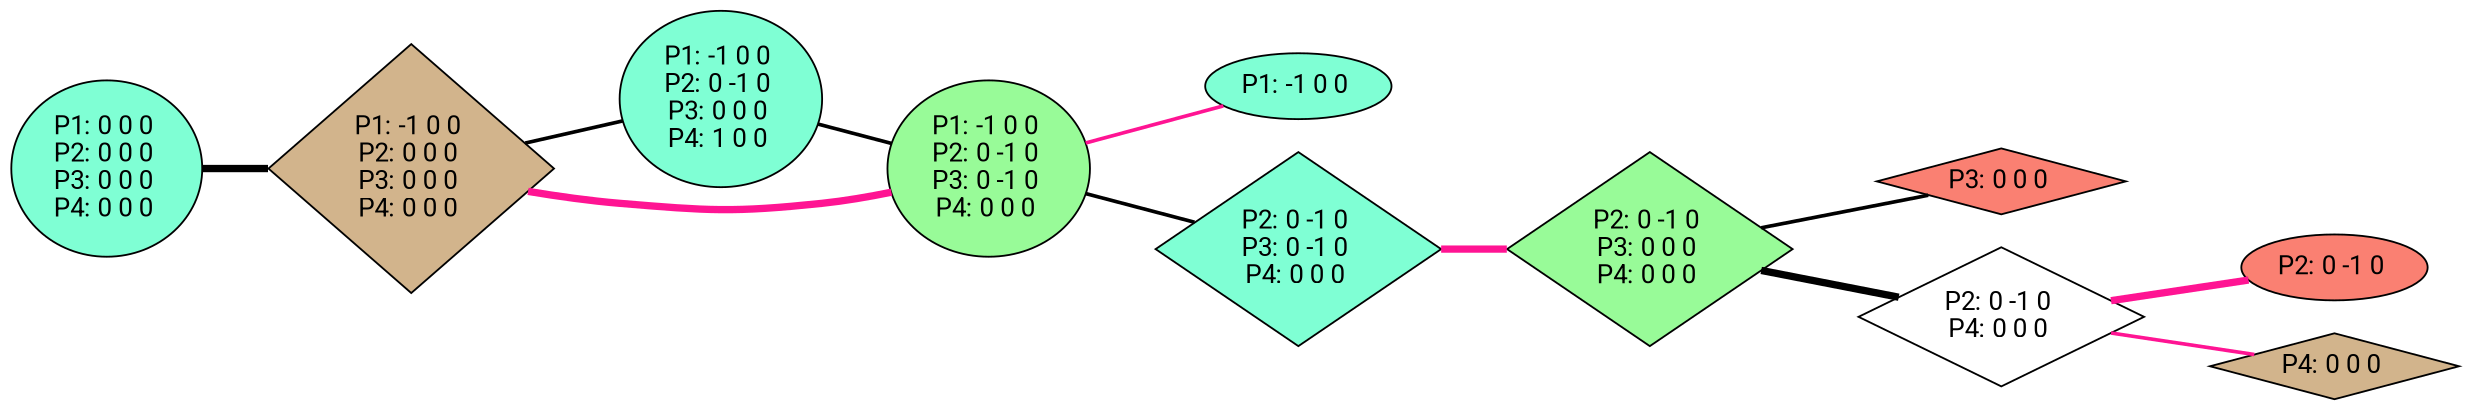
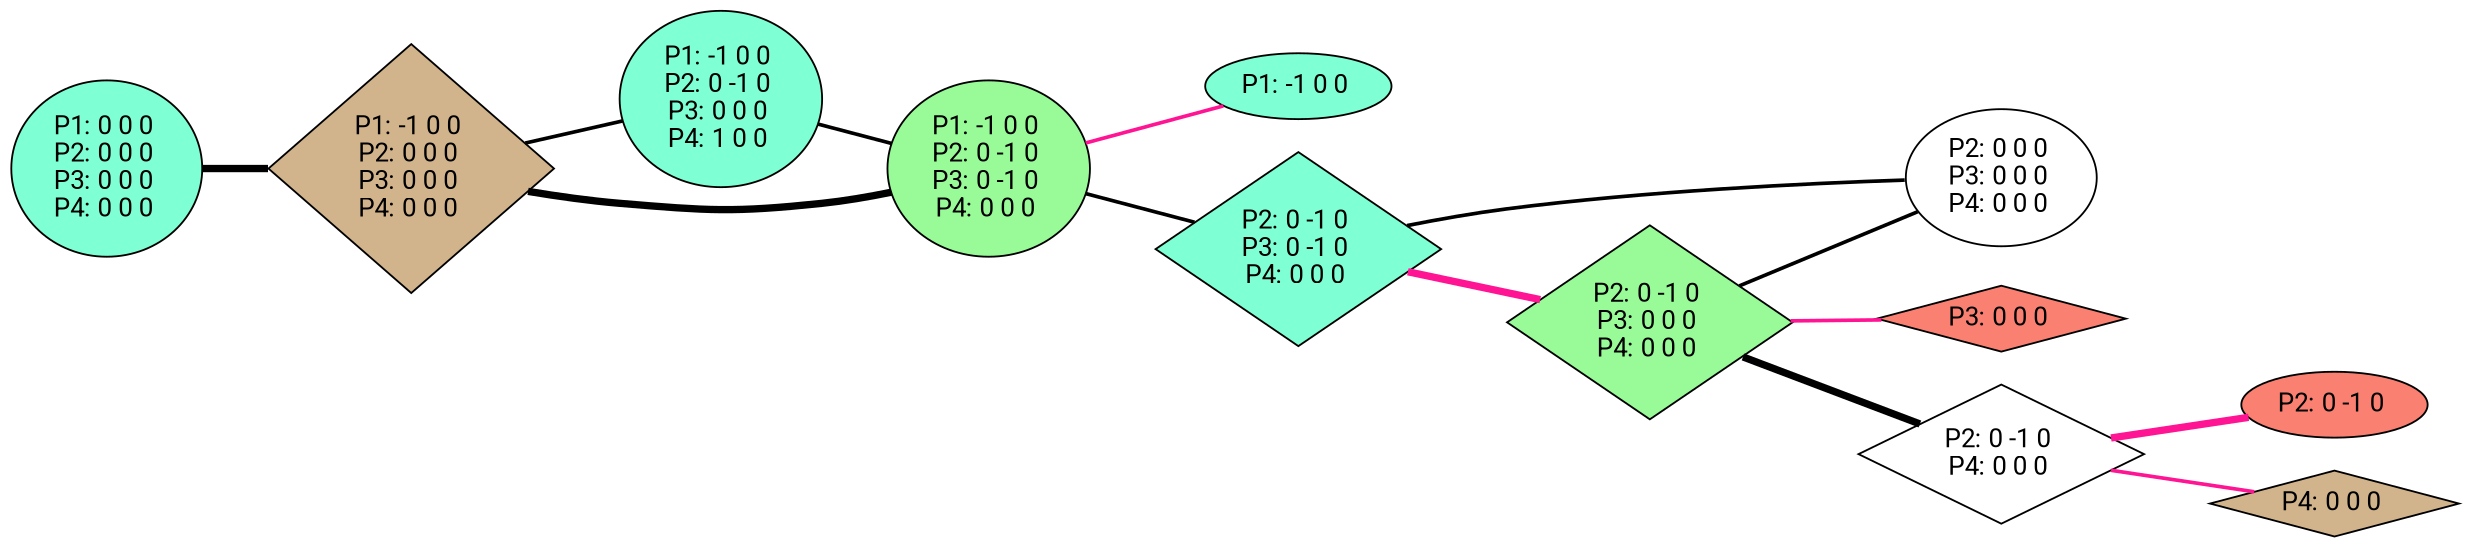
  graph {
    color=black
    fontname=Roboto
    rankdir=LR
    node [fillcolor=aquamarine fontname=Roboto shape=ellipse style=filled]
    edge [color=black fontname=Roboto style=bold]
    n1 [label="P1: 0 0 0 \nP2: 0 0 0 \nP3: 0 0 0 \nP4: 0 0 0 \n"]
    n2 [fillcolor=tan label="P1: -1 0 0 \nP2: 0 0 0 \nP3: 0 0 0 \nP4: 0 0 0 \n" shape=diamond]
    n3 [label="P1: -1 0 0 \nP2: 0 -1 0 \nP3: 0 0 0 \nP4: 1 0 0 \n"]
    n4 [fillcolor=palegreen label="P1: -1 0 0 \nP2: 0 -1 0 \nP3: 0 -1 0 \nP4: 0 0 0 \n"]
    n5 [label="P1: -1 0 0 \n"]
    n6 [label="P2: 0 -1 0 \nP3: 0 -1 0 \nP4: 0 0 0 \n" shape=diamond]
    n7 [fillcolor=palegreen label="P2: 0 -1 0 \nP3: 0 0 0 \nP4: 0 0 0 \n" shape=diamond]
+   n8 [fillcolor=white label="P2: 0 0 0 \nP3: 0 0 0 \nP4: 0 0 0 \n"]
    n9 [fillcolor=salmon label="P3: 0 0 0 \n" shape=diamond]
    n10 [fillcolor=white label="P2: 0 -1 0 \nP4: 0 0 0 \n" shape=diamond]
    n11 [fillcolor=salmon label="P2: 0 -1 0 \n"]
    n12 [fillcolor=tan label="P4: 0 0 0 \n" shape=diamond]
    n1 -- n2 [penwidth=4.0]
    n2 -- n3
-   n2 -- n4 [color=deeppink penwidth=4.0]
+   n2 -- n4 [penwidth=4.0]
    n3 -- n4
    n4 -- n5 [color=deeppink]
    n4 -- n6
    n6 -- n7 [color=deeppink penwidth=4.0]
-   n7 -- n9
+   n6 -- n8
+   n7 -- n8
+   n7 -- n9 [color=deeppink]
    n7 -- n10 [penwidth=4.0]
    n10 -- n11 [color=deeppink penwidth=4.0]
    n10 -- n12 [color=deeppink]
  }
